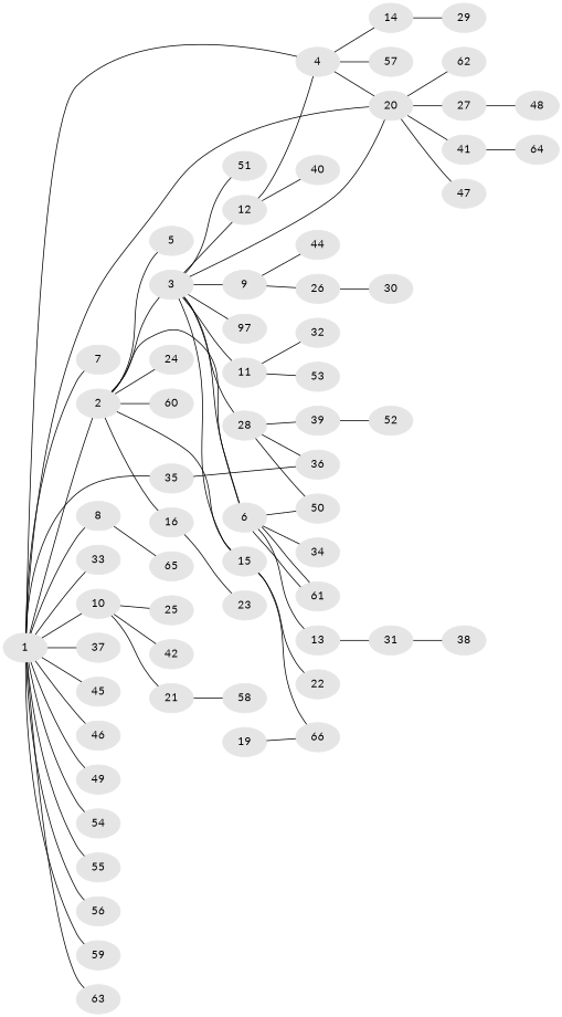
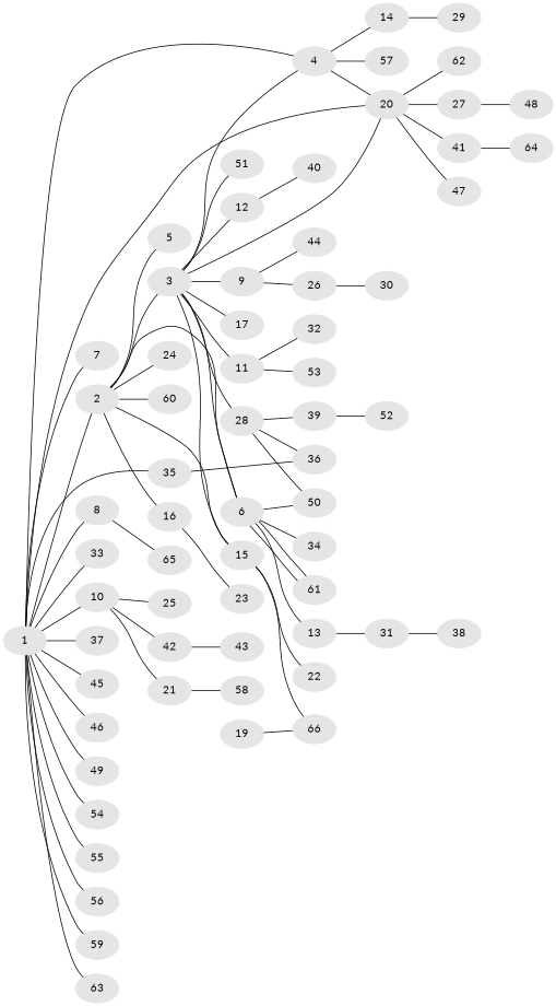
  graph {
    fontname=Lato
    rankdir=LR
    node [color=gray90 fontname=Lato style=filled]
    edge [fontname=Lato]
    1
    2
    4
    7
    8
    10
    20
    33
    35
    37
    45
    46
    49
    54
    55
    56
    59
    63
    3
    5
    6
    15
    16
    24
    60
    14
    57
    65
    21
    25
    42
    27
    41
    47
    62
    36
    9
    11
    12
-   17 [label=97]
+   17
    28
    51
    13
    34
    50
    61
    22
    66
    23
    26
    44
    32
    53
    40
    39
    29
    31
    30
    58
+   43
    38
    19
    48
    64
    52
    1 -- 2
    1 -- 4
    1 -- 7
    1 -- 8
    1 -- 10
    1 -- 20
    1 -- 33
    1 -- 35
    1 -- 37
    1 -- 45
    1 -- 46
    1 -- 49
    1 -- 54
    1 -- 55
    1 -- 56
    1 -- 59
    1 -- 63
    2 -- 3
    2 -- 5
    2 -- 6
    2 -- 15
    2 -- 16
    2 -- 24
    2 -- 60
    4 -- 20
    4 -- 14
    4 -- 57
    8 -- 65
    10 -- 21
    10 -- 25
    10 -- 42
    20 -- 27
    20 -- 41
    20 -- 47
    20 -- 62
    35 -- 36
-   12 -- 4
+   3 -- 4
    3 -- 20
    3 -- 6
    3 -- 15
    3 -- 9
    3 -- 11
    3 -- 12
    3 -- 17
    3 -- 28
    3 -- 51
    6 -- 13
    6 -- 34
    6 -- 50
    6 -- 61
    6 -- 61
    15 -- 22
    15 -- 66
    16 -- 23
    14 -- 29
    21 -- 58
+   42 -- 43
    27 -- 48
    41 -- 64
    9 -- 26
    9 -- 44
    11 -- 32
    11 -- 53
    12 -- 40
    28 -- 36
    28 -- 50
    28 -- 39
    13 -- 31
    26 -- 30
    39 -- 52
    31 -- 38
    19 -- 66
  }
